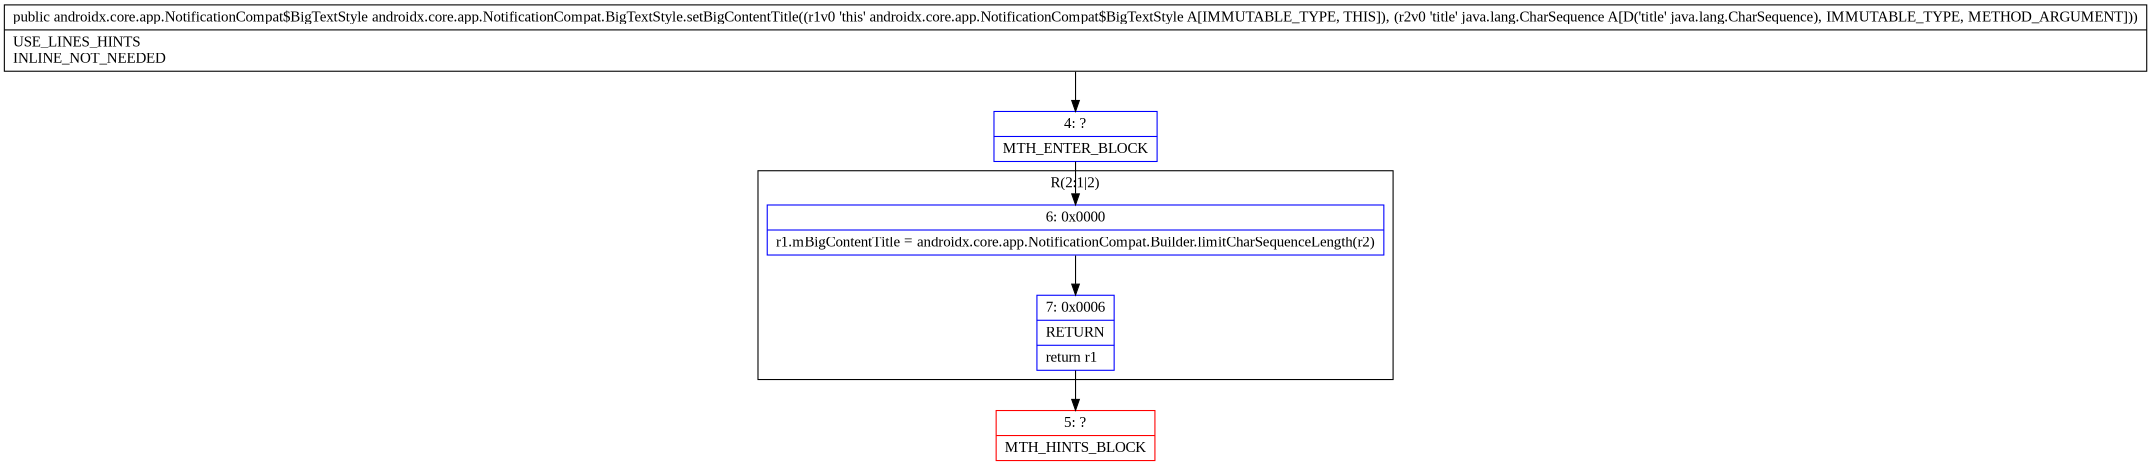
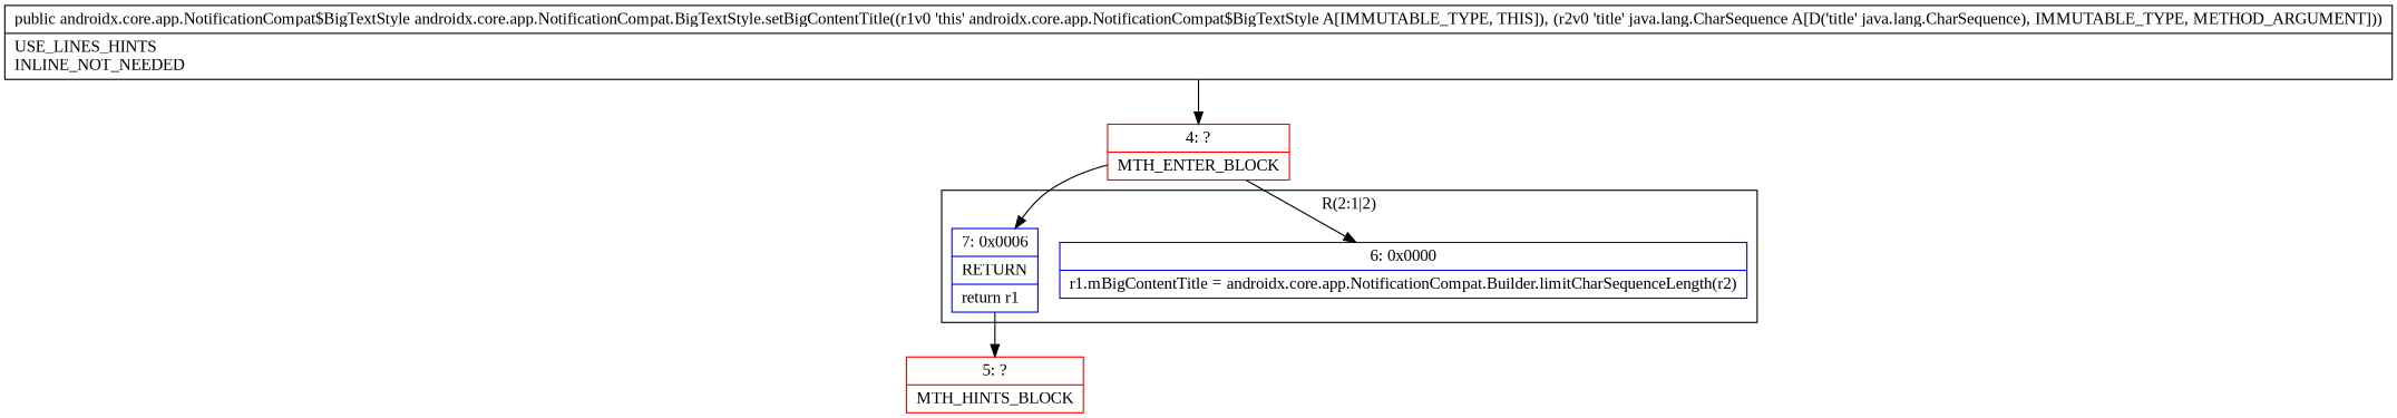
  digraph {
    fontname="Liberation Serif"
    node [color=blue fontname="Liberation Serif" shape=record]
    edge [fontname="Liberation Serif"]
    n1 [label="{6\:\ 0x0000|r1.mBigContentTitle = androidx.core.app.NotificationCompat.Builder.limitCharSequenceLength(r2)\l}"]
    n2 [label="{7\:\ 0x0006|RETURN\l|return r1\l}"]
    n3 [color=red label="{5\:\ ?|MTH_HINTS_BLOCK\l}"]
-   n4 [label="{4\:\ ?|MTH_ENTER_BLOCK\l}"]
+   n4 [color=red label="{4\:\ ?|MTH_ENTER_BLOCK\l}"]
    n5 [label="{public androidx.core.app.NotificationCompat$BigTextStyle androidx.core.app.NotificationCompat.BigTextStyle.setBigContentTitle((r1v0 'this' androidx.core.app.NotificationCompat$BigTextStyle A[IMMUTABLE_TYPE, THIS]), (r2v0 'title' java.lang.CharSequence A[D('title' java.lang.CharSequence), IMMUTABLE_TYPE, METHOD_ARGUMENT]))  | USE_LINES_HINTS\lINLINE_NOT_NEEDED\l}" color=""]
    subgraph cluster_1 {
      label="R(2:1|2)"
      n1
      n2
    }
-   n1 -> n2
+   n4 -> n2
    n2 -> n3
    n4 -> n1
    n5 -> n4
  }
